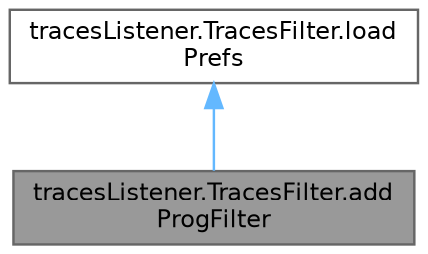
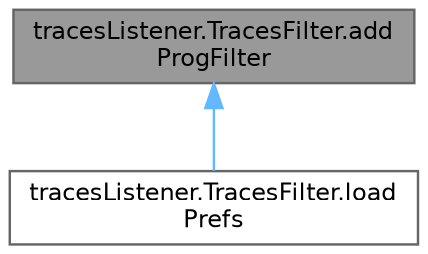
  digraph {
    rankdir=TB
    node [fontname=Helvetica fontsize=10 shape=box style=filled]
    n1 [color=gray40 fillcolor=grey60 fontcolor=black height=0.2 label="tracesListener.TracesFilter.add\lProgFilter" width=0.4]
    n2 [color=grey40 fillcolor=white height=0.2 label="tracesListener.TracesFilter.load\lPrefs" width=0.4]
-   n2 -> n1 [color=steelblue1 dir=back fontname=Helvetica fontsize=10 labelfontname=Helvetica labelfontsize=10 style=solid]
+   n1 -> n2 [color=steelblue1 dir=back fontname=Helvetica fontsize=10 labelfontname=Helvetica labelfontsize=10 style=solid]
  }
